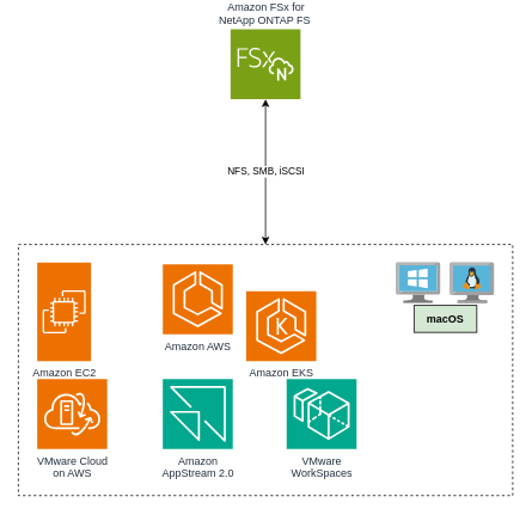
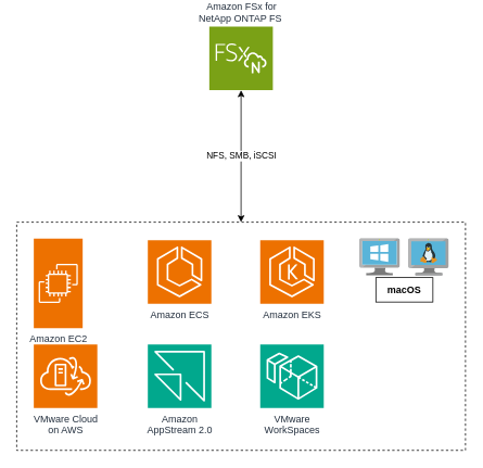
  <mxCell id="0" />
  <mxCell id="1" parent="0" />
  <mxCell id="2" value="" style="rounded=0;whiteSpace=wrap;html=1;dashed=1;fillColor=none;" vertex="1" parent="1"><mxGeometry x="20" y="260" width="551" height="280" as="geometry" /></mxCell>
  <mxCell id="3" value="NFS, SMB, iSCSI" style="edgeStyle=orthogonalEdgeStyle;rounded=0;orthogonalLoop=1;jettySize=auto;html=1;startArrow=classic;startFill=1;" edge="1" parent="1" source="4" target="2"><mxGeometry relative="1" as="geometry" /></mxCell>
  <mxCell id="4" value="Amazon FSx for&lt;div&gt;NetApp ONTAP FS&amp;nbsp;&lt;/div&gt;" style="sketch=0;points=[[0,0,0],[0.25,0,0],[0.5,0,0],[0.75,0,0],[1,0,0],[0,1,0],[0.25,1,0],[0.5,1,0],[0.75,1,0],[1,1,0],[0,0.25,0],[0,0.5,0],[0,0.75,0],[1,0.25,0],[1,0.5,0],[1,0.75,0]];outlineConnect=0;fontColor=#232F3E;fillColor=#7AA116;strokeColor=#ffffff;dashed=0;verticalLabelPosition=top;verticalAlign=bottom;align=center;html=1;fontSize=12;fontStyle=0;aspect=fixed;shape=mxgraph.aws4.resourceIcon;resIcon=mxgraph.aws4.fsx_for_netapp_ontap;labelPosition=center;" vertex="1" parent="1"><mxGeometry x="256.5" y="20" width="78" height="78" as="geometry" /></mxCell>
- <mxCell id="5" value="macOS" style="rounded=0;whiteSpace=wrap;html=1;fontStyle=1;fillColor=#d5e8d4;" vertex="1" parent="1"><mxGeometry x="461" y="328" width="70" height="30" as="geometry" /></mxCell>
+ <mxCell id="5" value="macOS" style="rounded=0;whiteSpace=wrap;html=1;fontStyle=1" vertex="1" parent="1"><mxGeometry x="461" y="328" width="70" height="30" as="geometry" /></mxCell>
  <mxCell id="6" value="Amazon EC2" style="sketch=0;points=[[0,0,0],[0.25,0,0],[0.5,0,0],[0.75,0,0],[1,0,0],[0,1,0],[0.25,1,0],[0.5,1,0],[0.75,1,0],[1,1,0],[0,0.25,0],[0,0.5,0],[0,0.75,0],[1,0.25,0],[1,0.5,0],[1,0.75,0]];outlineConnect=0;fontColor=#232F3E;fillColor=#ED7100;strokeColor=#ffffff;dashed=0;verticalLabelPosition=bottom;verticalAlign=top;align=center;html=1;fontSize=12;fontStyle=0;aspect=fixed;shape=mxgraph.aws4.resourceIcon;resIcon=mxgraph.aws4.ec2;" vertex="1" parent="1"><mxGeometry x="41" y="280" width="60" height="110" as="geometry" /></mxCell>
- <mxCell id="7" value="Amazon AWS" style="sketch=0;points=[[0,0,0],[0.25,0,0],[0.5,0,0],[0.75,0,0],[1,0,0],[0,1,0],[0.25,1,0],[0.5,1,0],[0.75,1,0],[1,1,0],[0,0.25,0],[0,0.5,0],[0,0.75,0],[1,0.25,0],[1,0.5,0],[1,0.75,0]];outlineConnect=0;fontColor=#232F3E;fillColor=#ED7100;strokeColor=#ffffff;dashed=0;verticalLabelPosition=bottom;verticalAlign=top;align=center;html=1;fontSize=12;fontStyle=0;aspect=fixed;shape=mxgraph.aws4.resourceIcon;resIcon=mxgraph.aws4.ecs;" vertex="1" parent="1"><mxGeometry x="181" y="282" width="78" height="78" as="geometry" /></mxCell>
- <mxCell id="8" value="Amazon EKS" style="sketch=0;points=[[0,0,0],[0.25,0,0],[0.5,0,0],[0.75,0,0],[1,0,0],[0,1,0],[0.25,1,0],[0.5,1,0],[0.75,1,0],[1,1,0],[0,0.25,0],[0,0.5,0],[0,0.75,0],[1,0.25,0],[1,0.5,0],[1,0.75,0]];outlineConnect=0;fontColor=#232F3E;fillColor=#ED7100;strokeColor=#ffffff;dashed=0;verticalLabelPosition=bottom;verticalAlign=top;align=center;html=1;fontSize=12;fontStyle=0;aspect=fixed;shape=mxgraph.aws4.resourceIcon;resIcon=mxgraph.aws4.eks;" vertex="1" parent="1"><mxGeometry x="274" y="312" width="78" height="78" as="geometry" /></mxCell>
+ <mxCell id="7" value="Amazon ECS" style="sketch=0;points=[[0,0,0],[0.25,0,0],[0.5,0,0],[0.75,0,0],[1,0,0],[0,1,0],[0.25,1,0],[0.5,1,0],[0.75,1,0],[1,1,0],[0,0.25,0],[0,0.5,0],[0,0.75,0],[1,0.25,0],[1,0.5,0],[1,0.75,0]];outlineConnect=0;fontColor=#232F3E;fillColor=#ED7100;strokeColor=#ffffff;dashed=0;verticalLabelPosition=bottom;verticalAlign=top;align=center;html=1;fontSize=12;fontStyle=0;aspect=fixed;shape=mxgraph.aws4.resourceIcon;resIcon=mxgraph.aws4.ecs;" vertex="1" parent="1"><mxGeometry x="181" y="282" width="78" height="78" as="geometry" /></mxCell>
+ <mxCell id="8" value="Amazon EKS" style="sketch=0;points=[[0,0,0],[0.25,0,0],[0.5,0,0],[0.75,0,0],[1,0,0],[0,1,0],[0.25,1,0],[0.5,1,0],[0.75,1,0],[1,1,0],[0,0.25,0],[0,0.5,0],[0,0.75,0],[1,0.25,0],[1,0.5,0],[1,0.75,0]];outlineConnect=0;fontColor=#232F3E;fillColor=#ED7100;strokeColor=#ffffff;dashed=0;verticalLabelPosition=bottom;verticalAlign=top;align=center;html=1;fontSize=12;fontStyle=0;aspect=fixed;shape=mxgraph.aws4.resourceIcon;resIcon=mxgraph.aws4.eks;" vertex="1" parent="1"><mxGeometry x="319" y="282" width="78" height="78" as="geometry" /></mxCell>
  <mxCell id="9" value="VMware Cloud&lt;div&gt;on AWS&lt;/div&gt;" style="sketch=0;points=[[0,0,0],[0.25,0,0],[0.5,0,0],[0.75,0,0],[1,0,0],[0,1,0],[0.25,1,0],[0.5,1,0],[0.75,1,0],[1,1,0],[0,0.25,0],[0,0.5,0],[0,0.75,0],[1,0.25,0],[1,0.5,0],[1,0.75,0]];outlineConnect=0;fontColor=#232F3E;fillColor=#ED7100;strokeColor=#ffffff;dashed=0;verticalLabelPosition=bottom;verticalAlign=top;align=center;html=1;fontSize=12;fontStyle=0;aspect=fixed;shape=mxgraph.aws4.resourceIcon;resIcon=mxgraph.aws4.vmware_cloud_on_aws;" vertex="1" parent="1"><mxGeometry x="41" y="410" width="78" height="78" as="geometry" /></mxCell>
  <mxCell id="10" value="Amazon&lt;div&gt;AppStream 2.0&lt;/div&gt;" style="sketch=0;points=[[0,0,0],[0.25,0,0],[0.5,0,0],[0.75,0,0],[1,0,0],[0,1,0],[0.25,1,0],[0.5,1,0],[0.75,1,0],[1,1,0],[0,0.25,0],[0,0.5,0],[0,0.75,0],[1,0.25,0],[1,0.5,0],[1,0.75,0]];outlineConnect=0;fontColor=#232F3E;fillColor=#01A88D;strokeColor=#ffffff;dashed=0;verticalLabelPosition=bottom;verticalAlign=top;align=center;html=1;fontSize=12;fontStyle=0;aspect=fixed;shape=mxgraph.aws4.resourceIcon;resIcon=mxgraph.aws4.appstream_20;" vertex="1" parent="1"><mxGeometry x="181" y="410" width="78" height="78" as="geometry" /></mxCell>
  <mxCell id="11" value="VMware&lt;div&gt;WorkSpaces&lt;/div&gt;" style="sketch=0;points=[[0,0,0],[0.25,0,0],[0.5,0,0],[0.75,0,0],[1,0,0],[0,1,0],[0.25,1,0],[0.5,1,0],[0.75,1,0],[1,1,0],[0,0.25,0],[0,0.5,0],[0,0.75,0],[1,0.25,0],[1,0.5,0],[1,0.75,0]];outlineConnect=0;fontColor=#232F3E;fillColor=#01A88D;strokeColor=#ffffff;dashed=0;verticalLabelPosition=bottom;verticalAlign=top;align=center;html=1;fontSize=12;fontStyle=0;aspect=fixed;shape=mxgraph.aws4.resourceIcon;resIcon=mxgraph.aws4.workspaces;" vertex="1" parent="1"><mxGeometry x="319" y="410" width="78" height="78" as="geometry" /></mxCell>
  <mxCell id="12" value="" style="image;sketch=0;aspect=fixed;html=1;points=[];align=center;fontSize=12;image=img/lib/mscae/VirtualMachineWindows.svg;" vertex="1" parent="1"><mxGeometry x="441" y="280" width="50" height="46" as="geometry" /></mxCell>
  <mxCell id="13" value="" style="image;sketch=0;aspect=fixed;html=1;points=[];align=center;fontSize=12;image=img/lib/mscae/VM_Linux.svg;" vertex="1" parent="1"><mxGeometry x="501" y="280" width="50" height="46" as="geometry" /></mxCell>
